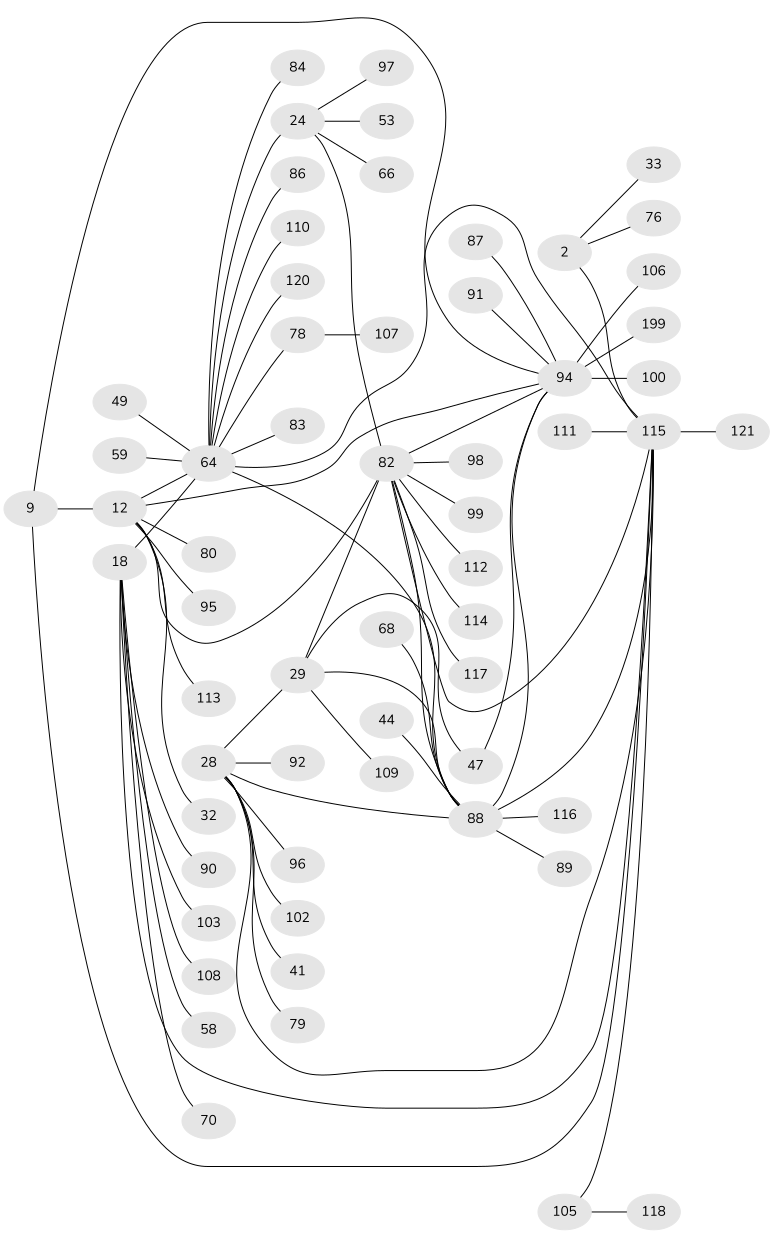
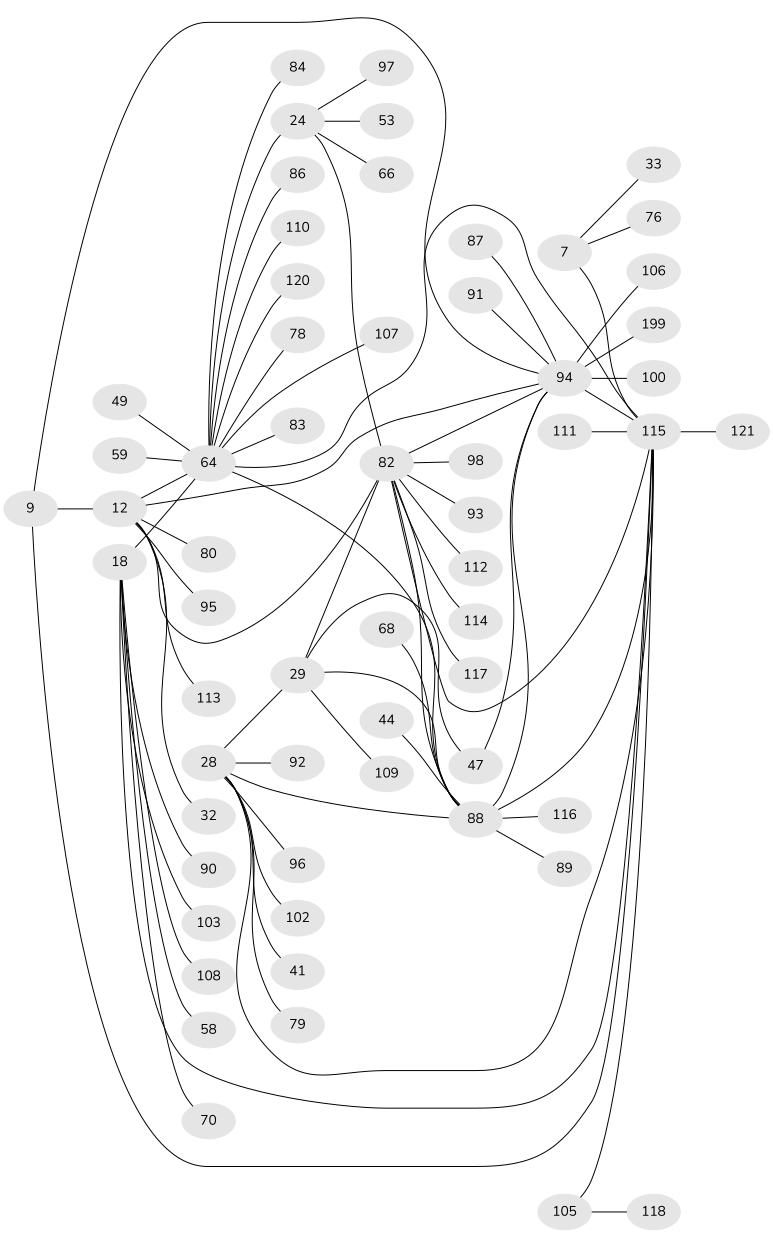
  graph {
    fontname=Nunito
    rankdir=LR
    node [color=gray90 fontname=Nunito style=filled]
    edge [fontname=Nunito]
-   2 [super="+1"]
+   2 [super="+1" label=7]
    33
    76 [super="+34"]
    115 [super="+55+104+72+81+85"]
    121
    9 [super="+8"]
    12 [super="+10"]
    94 [super="+52+61+11+40+42+54"]
    32
    64 [super="+45"]
    80 [super="+75"]
    82 [super="+51+71+23+38+48+50+56+60+62+74+77"]
    95
    113
    100 [super="+93"]
    106 [super="+43"]
    n17 [label=199]
    24 [super="+19"]
    88 [super="+73+30"]
    78
    83
    84
    86
    107
    110
    120
    98
-   99
+   99 [label=93]
    112
    114
    117
    18 [super="+17"]
    58
    70
    90
    103
    108
    53
    66
    97
    28 [super="+25"]
    29 [super="+26"]
    41
    79
    92
    96
    102
    47
    109
    89
    116
    44
    49
    59
    68
    87
    91
    105
    118
    111
    2 -- 33
    2 -- 76
    2 -- 115 [weight=8]
    115 -- 121
    9 -- 115
    9 -- 12 [weight=4]
    9 -- 94 [weight=4]
    12 -- 94 [weight=5]
    12 -- 32
    12 -- 64
    12 -- 80
    12 -- 82
    12 -- 95
    12 -- 113
+   94 -- 115
    94 -- 100
    94 -- 106
    94 -- n17
    64 -- 115 [weight=2]
    64 -- 24 [weight=2]
    64 -- 88 [weight=3]
    64 -- 78
    64 -- 83
    64 -- 84
    64 -- 86
-   78 -- 107
+   64 -- 107
    64 -- 110
    64 -- 120
    82 -- 115 [weight=2]
    82 -- 94
    82 -- 88
    82 -- 98
    82 -- 99
    82 -- 112
    82 -- 114
    82 -- 117
    24 -- 82 [weight=8]
    24 -- 53
    24 -- 66
    24 -- 97
    88 -- 115
    88 -- 94 [weight=3]
    88 -- 89
    88 -- 116
    18 -- 115
    18 -- 64 [weight=8]
    18 -- 58
    18 -- 70
    18 -- 90
    18 -- 103
    18 -- 108
    28 -- 115
    28 -- 88 [weight=5]
    28 -- 29 [weight=4]
    28 -- 41
    28 -- 79
    28 -- 92
    28 -- 96
    28 -- 102
    29 -- 82
    29 -- 88 [weight=4]
    29 -- 47
    29 -- 109
    47 -- 94
    44 -- 88
    49 -- 64
    59 -- 64
    68 -- 88
    87 -- 94
    91 -- 94
    105 -- 115
    105 -- 118
    111 -- 115
  }
